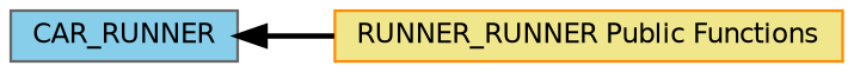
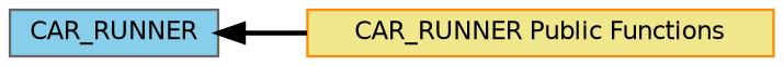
  digraph {
    rankdir=LR
    node [fontname=Helvetica fontsize=10 shape=box style=filled]
-   n1 [color=darkorange fillcolor=khaki fontcolor=black height=0.2 label="RUNNER_RUNNER Public Functions" width=0.4]
+   n1 [color=darkorange fillcolor=khaki fontcolor=black height=0.2 label="CAR_RUNNER Public Functions" width=0.4]
    n2 [color=gray40 fillcolor=skyblue height=0.2 label=CAR_RUNNER width=0.4]
    n2 -> n1 [dir=back fontname=Helvetica fontsize=10 labelfontname=Helvetica labelfontsize=10 shape=plaintext style=bold]
  }
